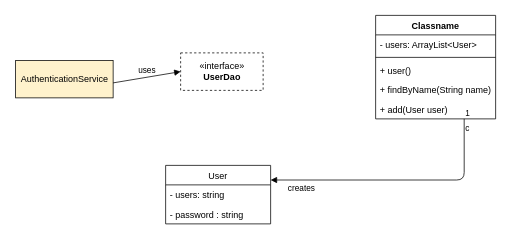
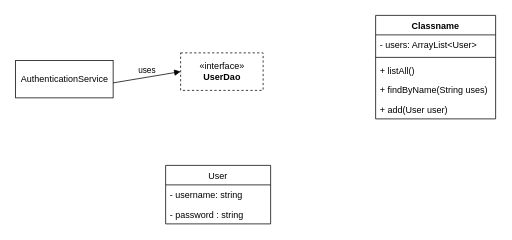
  <mxCell id="0" />
  <mxCell id="1" parent="0" />
  <mxCell id="2" value="«interface»&lt;br&gt;&lt;b&gt;UserDao&lt;/b&gt;" style="html=1;dashed=1;" vertex="1" parent="1"><mxGeometry x="240" y="70" width="110" height="50" as="geometry" /></mxCell>
- <mxCell id="3" value="AuthenticationService&lt;br&gt;" style="html=1;fillColor=#fff2cc;" vertex="1" parent="1"><mxGeometry x="20" y="80" width="130" height="50" as="geometry" /></mxCell>
+ <mxCell id="3" value="AuthenticationService&lt;br&gt;" style="html=1;" vertex="1" parent="1"><mxGeometry x="20" y="80" width="130" height="50" as="geometry" /></mxCell>
  <mxCell id="4" value="User" style="swimlane;fontStyle=0;childLayout=stackLayout;horizontal=1;startSize=26;fillColor=none;horizontalStack=0;resizeParent=1;resizeParentMax=0;resizeLast=0;collapsible=1;marginBottom=0;" vertex="1" parent="1"><mxGeometry x="220" y="220" width="140" height="78" as="geometry" /></mxCell>
- <mxCell id="5" value="- users: string" style="text;strokeColor=none;fillColor=none;align=left;verticalAlign=top;spacingLeft=4;spacingRight=4;overflow=hidden;rotatable=0;points=[[0,0.5],[1,0.5]];portConstraint=eastwest;" vertex="1" parent="4"><mxGeometry y="26" width="140" height="26" as="geometry" /></mxCell>
+ <mxCell id="5" value="- username: string" style="text;strokeColor=none;fillColor=none;align=left;verticalAlign=top;spacingLeft=4;spacingRight=4;overflow=hidden;rotatable=0;points=[[0,0.5],[1,0.5]];portConstraint=eastwest;" vertex="1" parent="4"><mxGeometry y="26" width="140" height="26" as="geometry" /></mxCell>
  <mxCell id="6" value="- password : string" style="text;strokeColor=none;fillColor=none;align=left;verticalAlign=top;spacingLeft=4;spacingRight=4;overflow=hidden;rotatable=0;points=[[0,0.5],[1,0.5]];portConstraint=eastwest;" vertex="1" parent="4"><mxGeometry y="52" width="140" height="26" as="geometry" /></mxCell>
  <mxCell id="7" value="Classname" style="swimlane;fontStyle=1;align=center;verticalAlign=top;childLayout=stackLayout;horizontal=1;startSize=26;horizontalStack=0;resizeParent=1;resizeParentMax=0;resizeLast=0;collapsible=1;marginBottom=0;" vertex="1" parent="1"><mxGeometry x="500" y="20" width="160" height="138" as="geometry" /></mxCell>
  <mxCell id="8" value="- users: ArrayList&lt;User&gt;" style="text;strokeColor=none;fillColor=none;align=left;verticalAlign=top;spacingLeft=4;spacingRight=4;overflow=hidden;rotatable=0;points=[[0,0.5],[1,0.5]];portConstraint=eastwest;" vertex="1" parent="7"><mxGeometry y="26" width="160" height="26" as="geometry" /></mxCell>
  <mxCell id="9" value="" style="line;strokeWidth=1;fillColor=none;align=left;verticalAlign=middle;spacingTop=-1;spacingLeft=3;spacingRight=3;rotatable=0;labelPosition=right;points=[];portConstraint=eastwest;" vertex="1" parent="7"><mxGeometry y="52" width="160" height="8" as="geometry" /></mxCell>
- <mxCell id="10" value="+ user()" style="text;strokeColor=none;fillColor=none;align=left;verticalAlign=top;spacingLeft=4;spacingRight=4;overflow=hidden;rotatable=0;points=[[0,0.5],[1,0.5]];portConstraint=eastwest;" vertex="1" parent="7"><mxGeometry y="60" width="160" height="26" as="geometry" /></mxCell>
- <mxCell id="11" value="+ findByName(String name)" style="text;strokeColor=none;fillColor=none;align=left;verticalAlign=top;spacingLeft=4;spacingRight=4;overflow=hidden;rotatable=0;points=[[0,0.5],[1,0.5]];portConstraint=eastwest;" vertex="1" parent="7"><mxGeometry y="86" width="160" height="26" as="geometry" /></mxCell>
+ <mxCell id="10" value="+ listAll()" style="text;strokeColor=none;fillColor=none;align=left;verticalAlign=top;spacingLeft=4;spacingRight=4;overflow=hidden;rotatable=0;points=[[0,0.5],[1,0.5]];portConstraint=eastwest;" vertex="1" parent="7"><mxGeometry y="60" width="160" height="26" as="geometry" /></mxCell>
+ <mxCell id="11" value="+ findByName(String uses)" style="text;strokeColor=none;fillColor=none;align=left;verticalAlign=top;spacingLeft=4;spacingRight=4;overflow=hidden;rotatable=0;points=[[0,0.5],[1,0.5]];portConstraint=eastwest;" vertex="1" parent="7"><mxGeometry y="86" width="160" height="26" as="geometry" /></mxCell>
  <mxCell id="12" value="+ add(User user)" style="text;strokeColor=none;fillColor=none;align=left;verticalAlign=top;spacingLeft=4;spacingRight=4;overflow=hidden;rotatable=0;points=[[0,0.5],[1,0.5]];portConstraint=eastwest;" vertex="1" parent="7"><mxGeometry y="112" width="160" height="26" as="geometry" /></mxCell>
- <mxCell id="13" value="c" style="endArrow=block;endFill=1;html=1;edgeStyle=orthogonalEdgeStyle;align=left;verticalAlign=top;exitX=0.738;exitY=1;exitDx=0;exitDy=0;exitPerimeter=0;entryX=1;entryY=0.25;entryDx=0;entryDy=0;" edge="1" parent="1" source="12" target="4"><mxGeometry x="-1" relative="1" as="geometry"><mxPoint x="300" y="150" as="sourcePoint" /><mxPoint x="460" y="150" as="targetPoint" /></mxGeometry></mxCell>
- <mxCell id="14" value="1" style="edgeLabel;resizable=0;html=1;align=left;verticalAlign=bottom;" connectable="0" vertex="1" parent="13"><mxGeometry x="-1" relative="1" as="geometry" /></mxCell>
- <mxCell id="15" value="creates" style="edgeLabel;html=1;align=center;verticalAlign=middle;resizable=0;points=[];" vertex="1" connectable="0" parent="13"><mxGeometry x="0.906" y="2" relative="1" as="geometry"><mxPoint x="24.4" y="8.5" as="offset" /></mxGeometry></mxCell>
  <mxCell id="16" value="uses" style="html=1;verticalAlign=bottom;endArrow=block;entryX=0;entryY=0.5;entryDx=0;entryDy=0;" edge="1" parent="1" target="2"><mxGeometry width="80" relative="1" as="geometry"><mxPoint x="150" y="110" as="sourcePoint" /><mxPoint x="230" y="110" as="targetPoint" /></mxGeometry></mxCell>
